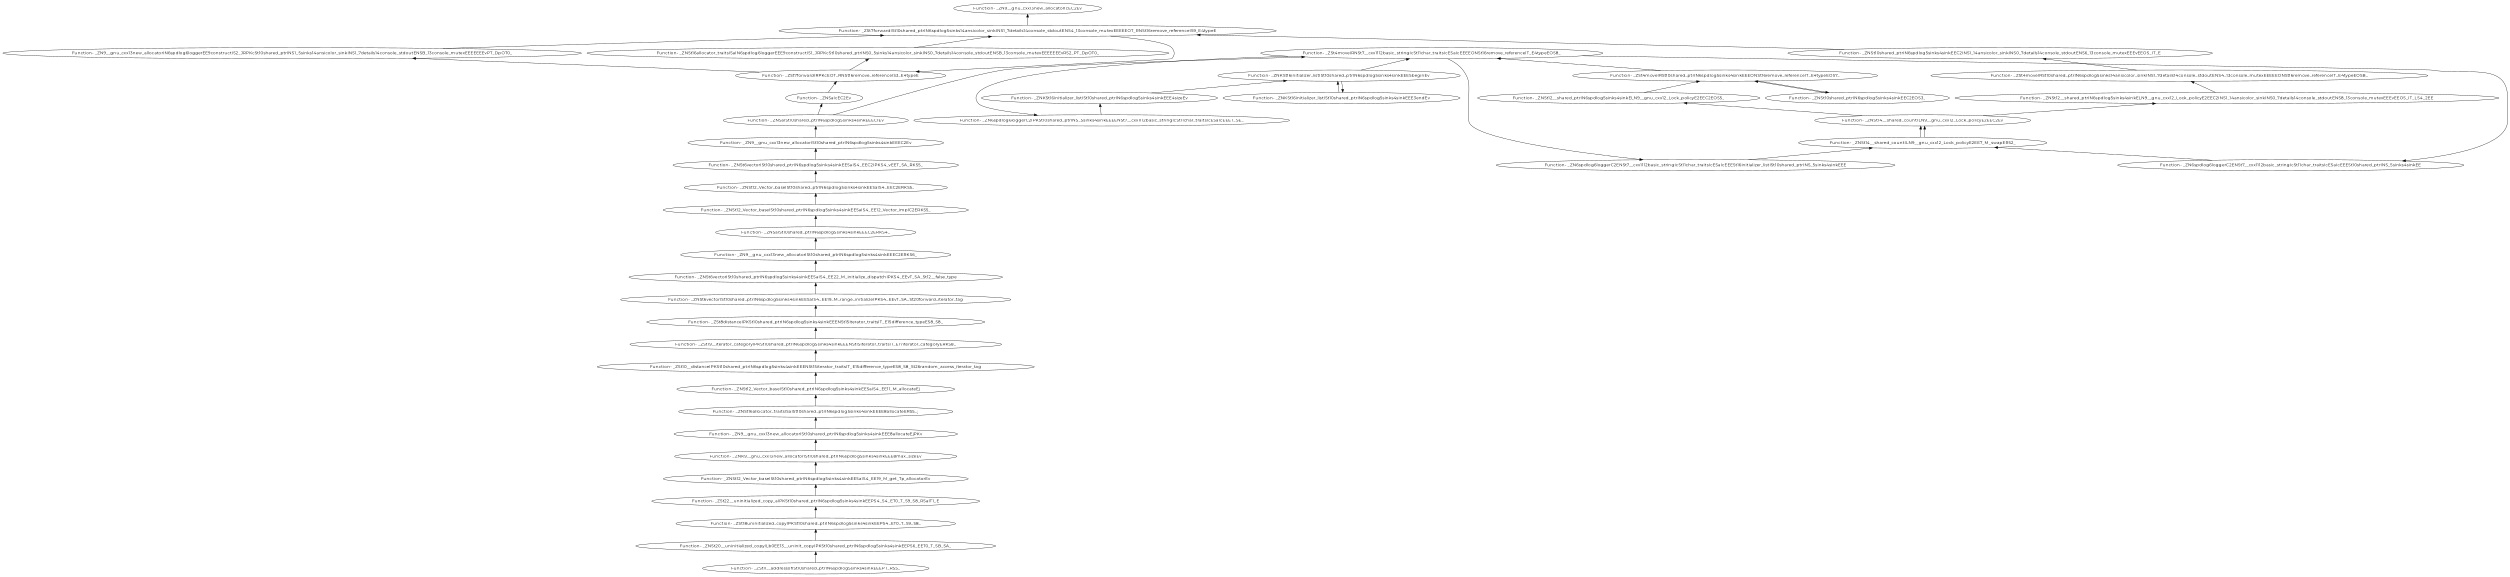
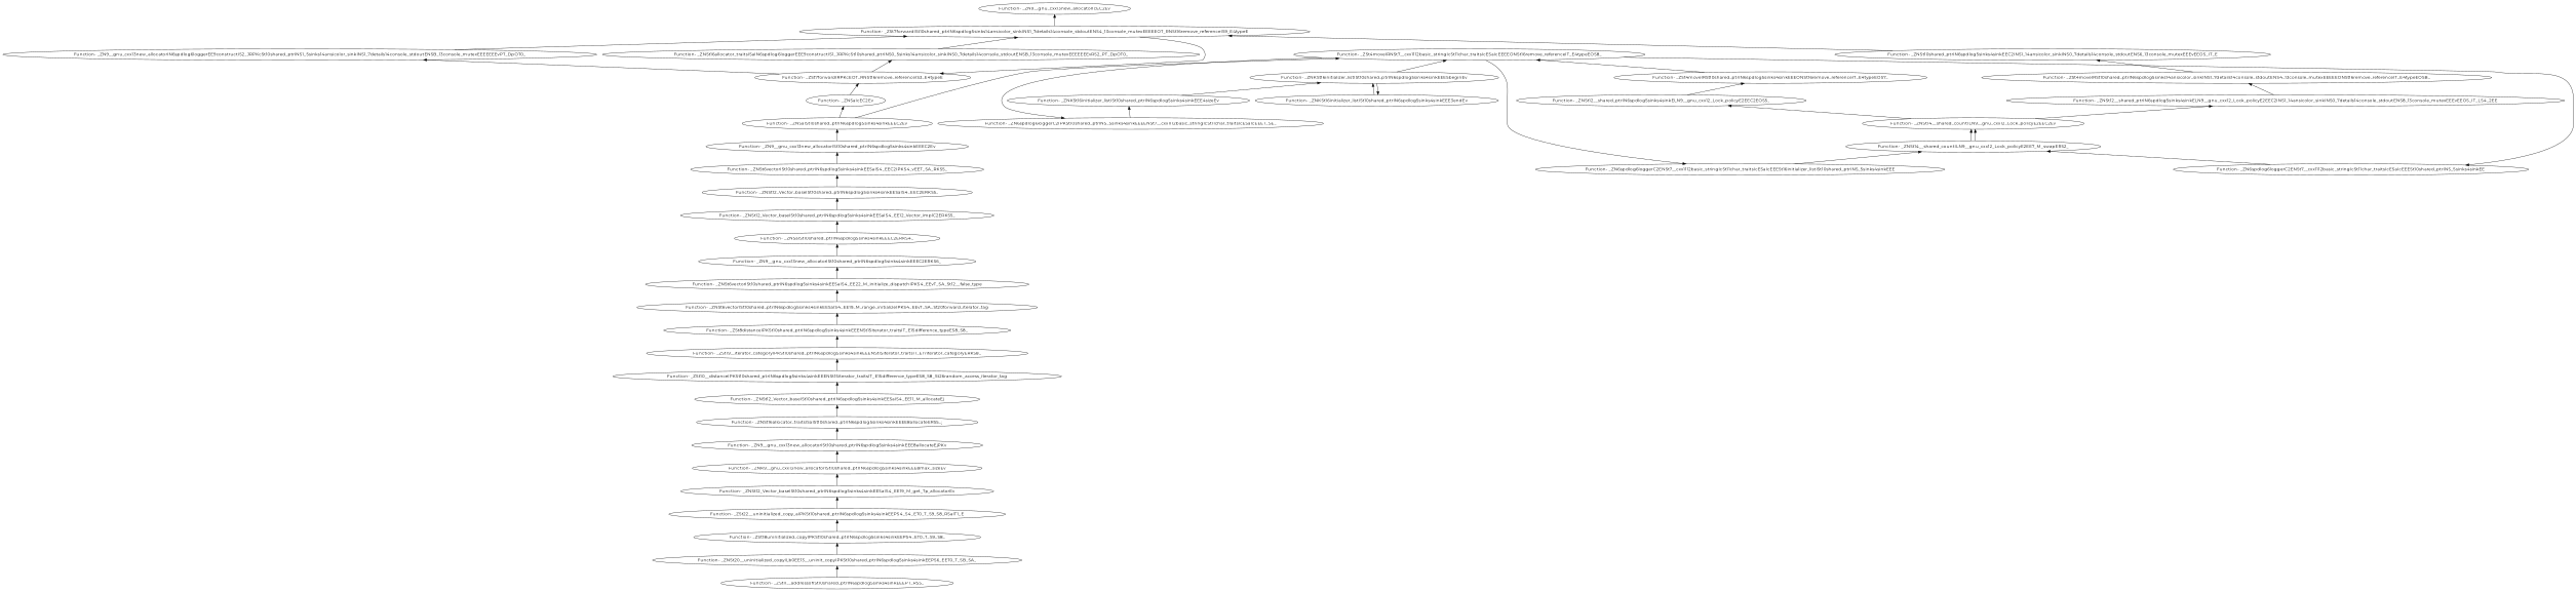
  digraph {
    fontname=Montserrat
    node [fontname=Montserrat]
    edge [dir=back fontname=Montserrat]
    "Function- _ZNSt20__uninitialized_copyILb0EE13__uninit_copyIPKSt10shared_ptrIN6spdlog5sinks4sinkEEPS6_EET0_T_SB_SA_"
    "Function- _ZSt11__addressofISt10shared_ptrIN6spdlog5sinks4sinkEEEPT_RS5_"
    "Function- _ZSt18uninitialized_copyIPKSt10shared_ptrIN6spdlog5sinks4sinkEEPS4_ET0_T_S9_S8_"
    "Function- _ZSt22__uninitialized_copy_aIPKSt10shared_ptrIN6spdlog5sinks4sinkEEPS4_S4_ET0_T_S9_S8_RSaIT1_E"
    "Function- _ZNSt12_Vector_baseISt10shared_ptrIN6spdlog5sinks4sinkEESaIS4_EE19_M_get_Tp_allocatorEv"
    "Function- _ZNK9__gnu_cxx13new_allocatorISt10shared_ptrIN6spdlog5sinks4sinkEEE8max_sizeEv"
    "Function- _ZN9__gnu_cxx13new_allocatorISt10shared_ptrIN6spdlog5sinks4sinkEEE8allocateEjPKv"
    "Function- _ZNSt16allocator_traitsISaISt10shared_ptrIN6spdlog5sinks4sinkEEEE8allocateERS5_j"
    "Function- _ZNSt12_Vector_baseISt10shared_ptrIN6spdlog5sinks4sinkEESaIS4_EE11_M_allocateEj"
    "Function- _ZSt10__distanceIPKSt10shared_ptrIN6spdlog5sinks4sinkEEENSt15iterator_traitsIT_E15difference_typeES8_S8_St26random_access_iterator_tag"
    "Function- _ZSt19__iterator_categoryIPKSt10shared_ptrIN6spdlog5sinks4sinkEEENSt15iterator_traitsIT_E17iterator_categoryERKS8_"
    "Function- _ZSt8distanceIPKSt10shared_ptrIN6spdlog5sinks4sinkEEENSt15iterator_traitsIT_E15difference_typeES8_S8_"
    "Function- _ZNSt6vectorISt10shared_ptrIN6spdlog5sinks4sinkEESaIS4_EE19_M_range_initializeIPKS4_EEvT_SA_St20forward_iterator_tag"
    "Function- _ZNSt6vectorISt10shared_ptrIN6spdlog5sinks4sinkEESaIS4_EE22_M_initialize_dispatchIPKS4_EEvT_SA_St12__false_type"
    "Function- _ZN9__gnu_cxx13new_allocatorISt10shared_ptrIN6spdlog5sinks4sinkEEEC2ERKS6_"
    "Function- _ZNSaISt10shared_ptrIN6spdlog5sinks4sinkEEEC2ERKS4_"
    "Function- _ZNSt12_Vector_baseISt10shared_ptrIN6spdlog5sinks4sinkEESaIS4_EE12_Vector_implC2ERKS5_"
    "Function- _ZNSt12_Vector_baseISt10shared_ptrIN6spdlog5sinks4sinkEESaIS4_EEC2ERKS5_"
    "Function- _ZNSt6vectorISt10shared_ptrIN6spdlog5sinks4sinkEESaIS4_EEC2IPKS4_vEET_SA_RKS5_"
    "Function- _ZN9__gnu_cxx13new_allocatorISt10shared_ptrIN6spdlog5sinks4sinkEEEC2Ev"
-   "Function- _ZNSaISt10shared_ptrIN6spdlog5sinks4sinkEEEC2Ev" [label="Function- _ZNSaISt10shared_ptrIN6spdlog5sinks4sinkEEEC1Ev"]
+   "Function- _ZNSaISt10shared_ptrIN6spdlog5sinks4sinkEEEC2Ev"
    "Function- _ZSt4moveIRNSt7__cxx1112basic_stringIcSt11char_traitsIcESaIcEEEEONSt16remove_referenceIT_E4typeEOS8_"
    "Function- _ZNKSt16initializer_listISt10shared_ptrIN6spdlog5sinks4sinkEEE5beginEv"
    "Function- _ZSt4moveIRSt10shared_ptrIN6spdlog5sinks4sinkEEEONSt16remove_referenceIT_E4typeEOS7_"
    "Function- _ZNKSt16initializer_listISt10shared_ptrIN6spdlog5sinks4sinkEEE4sizeEv"
    "Function- _ZNKSt16initializer_listISt10shared_ptrIN6spdlog5sinks4sinkEEE3endEv"
    "Function- _ZNSt12__shared_ptrIN6spdlog5sinks4sinkELN9__gnu_cxx12_Lock_policyE2EEC2EOS5_"
-   "Function- _ZNSt10shared_ptrIN6spdlog5sinks4sinkEEC2EOS3_"
    "Function- _ZN6spdlog6loggerC2IPKSt10shared_ptrINS_5sinks4sinkEEEENSt7__cxx1112basic_stringIcSt11char_traitsIcESaIcEEET_SE_"
    "Function- _ZN6spdlog6loggerC2ENSt7__cxx1112basic_stringIcSt11char_traitsIcESaIcEEESt16initializer_listISt10shared_ptrINS_5sinks4sinkEEE"
    "Function- _ZNSt14__shared_countILN9__gnu_cxx12_Lock_policyE2EE7_M_swapERS2_"
    "Function- _ZN6spdlog6loggerC2ENSt7__cxx1112basic_stringIcSt11char_traitsIcESaIcEEESt10shared_ptrINS_5sinks4sinkEE"
    "Function- _ZNSt14__shared_countILN9__gnu_cxx12_Lock_policyE2EEC2Ev"
    "Function- _ZNSt12__shared_ptrIN6spdlog5sinks4sinkELN9__gnu_cxx12_Lock_policyE2EEC2INS1_14ansicolor_sinkINS0_7details14console_stdoutENS8_13console_mutexEEEvEEOS_IT_LS4_2EE"
    "Function- _ZSt4moveIRSt10shared_ptrIN6spdlog5sinks14ansicolor_sinkINS1_7details14console_stdoutENS4_13console_mutexEEEEEONSt16remove_referenceIT_E4typeEOSB_"
    "Function- _ZNSt10shared_ptrIN6spdlog5sinks4sinkEEC2INS1_14ansicolor_sinkINS0_7details14console_stdoutENS6_13console_mutexEEEvEEOS_IT_E"
    "Function- _ZSt7forwardISt10shared_ptrIN6spdlog5sinks14ansicolor_sinkINS1_7details14console_stdoutENS4_13console_mutexEEEEEOT_RNSt16remove_referenceIS9_E4typeE"
    "Function- _ZN9__gnu_cxx13new_allocatorIN6spdlog6loggerEE9constructIS2_JRPKcSt10shared_ptrINS1_5sinks14ansicolor_sinkINS1_7details14console_stdoutENSB_13console_mutexEEEEEEEvPT_DpOT0_"
    "Function- _ZNSt16allocator_traitsISaIN6spdlog6loggerEEE9constructIS1_JRPKcSt10shared_ptrINS0_5sinks14ansicolor_sinkINS0_7details14console_stdoutENSB_13console_mutexEEEEEEEvRS2_PT_DpOT0_"
    "Function- _ZSt7forwardIRPKcEOT_RNSt16remove_referenceIS3_E4typeE"
    "Function- _ZN9__gnu_cxx13new_allocatorIcEC2Ev"
    "Function- _ZNSaIcEC2Ev"
    "Function- _ZNSt20__uninitialized_copyILb0EE13__uninit_copyIPKSt10shared_ptrIN6spdlog5sinks4sinkEEPS6_EET0_T_SB_SA_" -> "Function- _ZSt11__addressofISt10shared_ptrIN6spdlog5sinks4sinkEEEPT_RS5_"
    "Function- _ZSt18uninitialized_copyIPKSt10shared_ptrIN6spdlog5sinks4sinkEEPS4_ET0_T_S9_S8_" -> "Function- _ZNSt20__uninitialized_copyILb0EE13__uninit_copyIPKSt10shared_ptrIN6spdlog5sinks4sinkEEPS6_EET0_T_SB_SA_"
    "Function- _ZSt22__uninitialized_copy_aIPKSt10shared_ptrIN6spdlog5sinks4sinkEEPS4_S4_ET0_T_S9_S8_RSaIT1_E" -> "Function- _ZSt18uninitialized_copyIPKSt10shared_ptrIN6spdlog5sinks4sinkEEPS4_ET0_T_S9_S8_"
    "Function- _ZNSt12_Vector_baseISt10shared_ptrIN6spdlog5sinks4sinkEESaIS4_EE19_M_get_Tp_allocatorEv" -> "Function- _ZSt22__uninitialized_copy_aIPKSt10shared_ptrIN6spdlog5sinks4sinkEEPS4_S4_ET0_T_S9_S8_RSaIT1_E"
    "Function- _ZNK9__gnu_cxx13new_allocatorISt10shared_ptrIN6spdlog5sinks4sinkEEE8max_sizeEv" -> "Function- _ZNSt12_Vector_baseISt10shared_ptrIN6spdlog5sinks4sinkEESaIS4_EE19_M_get_Tp_allocatorEv"
    "Function- _ZN9__gnu_cxx13new_allocatorISt10shared_ptrIN6spdlog5sinks4sinkEEE8allocateEjPKv" -> "Function- _ZNK9__gnu_cxx13new_allocatorISt10shared_ptrIN6spdlog5sinks4sinkEEE8max_sizeEv"
    "Function- _ZNSt16allocator_traitsISaISt10shared_ptrIN6spdlog5sinks4sinkEEEE8allocateERS5_j" -> "Function- _ZN9__gnu_cxx13new_allocatorISt10shared_ptrIN6spdlog5sinks4sinkEEE8allocateEjPKv"
    "Function- _ZNSt12_Vector_baseISt10shared_ptrIN6spdlog5sinks4sinkEESaIS4_EE11_M_allocateEj" -> "Function- _ZNSt16allocator_traitsISaISt10shared_ptrIN6spdlog5sinks4sinkEEEE8allocateERS5_j"
    "Function- _ZSt10__distanceIPKSt10shared_ptrIN6spdlog5sinks4sinkEEENSt15iterator_traitsIT_E15difference_typeES8_S8_St26random_access_iterator_tag" -> "Function- _ZNSt12_Vector_baseISt10shared_ptrIN6spdlog5sinks4sinkEESaIS4_EE11_M_allocateEj"
    "Function- _ZSt19__iterator_categoryIPKSt10shared_ptrIN6spdlog5sinks4sinkEEENSt15iterator_traitsIT_E17iterator_categoryERKS8_" -> "Function- _ZSt10__distanceIPKSt10shared_ptrIN6spdlog5sinks4sinkEEENSt15iterator_traitsIT_E15difference_typeES8_S8_St26random_access_iterator_tag"
    "Function- _ZSt8distanceIPKSt10shared_ptrIN6spdlog5sinks4sinkEEENSt15iterator_traitsIT_E15difference_typeES8_S8_" -> "Function- _ZSt19__iterator_categoryIPKSt10shared_ptrIN6spdlog5sinks4sinkEEENSt15iterator_traitsIT_E17iterator_categoryERKS8_"
    "Function- _ZNSt6vectorISt10shared_ptrIN6spdlog5sinks4sinkEESaIS4_EE19_M_range_initializeIPKS4_EEvT_SA_St20forward_iterator_tag" -> "Function- _ZSt8distanceIPKSt10shared_ptrIN6spdlog5sinks4sinkEEENSt15iterator_traitsIT_E15difference_typeES8_S8_"
    "Function- _ZNSt6vectorISt10shared_ptrIN6spdlog5sinks4sinkEESaIS4_EE22_M_initialize_dispatchIPKS4_EEvT_SA_St12__false_type" -> "Function- _ZNSt6vectorISt10shared_ptrIN6spdlog5sinks4sinkEESaIS4_EE19_M_range_initializeIPKS4_EEvT_SA_St20forward_iterator_tag"
    "Function- _ZN9__gnu_cxx13new_allocatorISt10shared_ptrIN6spdlog5sinks4sinkEEEC2ERKS6_" -> "Function- _ZNSt6vectorISt10shared_ptrIN6spdlog5sinks4sinkEESaIS4_EE22_M_initialize_dispatchIPKS4_EEvT_SA_St12__false_type"
    "Function- _ZNSaISt10shared_ptrIN6spdlog5sinks4sinkEEEC2ERKS4_" -> "Function- _ZN9__gnu_cxx13new_allocatorISt10shared_ptrIN6spdlog5sinks4sinkEEEC2ERKS6_"
    "Function- _ZNSt12_Vector_baseISt10shared_ptrIN6spdlog5sinks4sinkEESaIS4_EE12_Vector_implC2ERKS5_" -> "Function- _ZNSaISt10shared_ptrIN6spdlog5sinks4sinkEEEC2ERKS4_"
    "Function- _ZNSt12_Vector_baseISt10shared_ptrIN6spdlog5sinks4sinkEESaIS4_EEC2ERKS5_" -> "Function- _ZNSt12_Vector_baseISt10shared_ptrIN6spdlog5sinks4sinkEESaIS4_EE12_Vector_implC2ERKS5_"
    "Function- _ZNSt6vectorISt10shared_ptrIN6spdlog5sinks4sinkEESaIS4_EEC2IPKS4_vEET_SA_RKS5_" -> "Function- _ZNSt12_Vector_baseISt10shared_ptrIN6spdlog5sinks4sinkEESaIS4_EEC2ERKS5_"
    "Function- _ZN9__gnu_cxx13new_allocatorISt10shared_ptrIN6spdlog5sinks4sinkEEEC2Ev" -> "Function- _ZNSt6vectorISt10shared_ptrIN6spdlog5sinks4sinkEESaIS4_EEC2IPKS4_vEET_SA_RKS5_"
    "Function- _ZNSaISt10shared_ptrIN6spdlog5sinks4sinkEEEC2Ev" -> "Function- _ZN9__gnu_cxx13new_allocatorISt10shared_ptrIN6spdlog5sinks4sinkEEEC2Ev"
    "Function- _ZSt4moveIRNSt7__cxx1112basic_stringIcSt11char_traitsIcESaIcEEEEONSt16remove_referenceIT_E4typeEOS8_" -> "Function- _ZNSaISt10shared_ptrIN6spdlog5sinks4sinkEEEC2Ev"
    "Function- _ZSt4moveIRNSt7__cxx1112basic_stringIcSt11char_traitsIcESaIcEEEEONSt16remove_referenceIT_E4typeEOS8_" -> "Function- _ZNKSt16initializer_listISt10shared_ptrIN6spdlog5sinks4sinkEEE5beginEv"
    "Function- _ZSt4moveIRNSt7__cxx1112basic_stringIcSt11char_traitsIcESaIcEEEEONSt16remove_referenceIT_E4typeEOS8_" -> "Function- _ZSt4moveIRSt10shared_ptrIN6spdlog5sinks4sinkEEEONSt16remove_referenceIT_E4typeEOS7_"
    "Function- _ZNKSt16initializer_listISt10shared_ptrIN6spdlog5sinks4sinkEEE5beginEv" -> "Function- _ZNKSt16initializer_listISt10shared_ptrIN6spdlog5sinks4sinkEEE4sizeEv"
    "Function- _ZNKSt16initializer_listISt10shared_ptrIN6spdlog5sinks4sinkEEE5beginEv" -> "Function- _ZNKSt16initializer_listISt10shared_ptrIN6spdlog5sinks4sinkEEE3endEv"
    "Function- _ZSt4moveIRSt10shared_ptrIN6spdlog5sinks4sinkEEEONSt16remove_referenceIT_E4typeEOS7_" -> "Function- _ZNSt12__shared_ptrIN6spdlog5sinks4sinkELN9__gnu_cxx12_Lock_policyE2EEC2EOS5_"
-   "Function- _ZSt4moveIRSt10shared_ptrIN6spdlog5sinks4sinkEEEONSt16remove_referenceIT_E4typeEOS7_" -> "Function- _ZNSt10shared_ptrIN6spdlog5sinks4sinkEEC2EOS3_"
    "Function- _ZNKSt16initializer_listISt10shared_ptrIN6spdlog5sinks4sinkEEE4sizeEv" -> "Function- _ZN6spdlog6loggerC2IPKSt10shared_ptrINS_5sinks4sinkEEEENSt7__cxx1112basic_stringIcSt11char_traitsIcESaIcEEET_SE_"
    "Function- _ZNKSt16initializer_listISt10shared_ptrIN6spdlog5sinks4sinkEEE3endEv" -> "Function- _ZNKSt16initializer_listISt10shared_ptrIN6spdlog5sinks4sinkEEE5beginEv"
    "Function- _ZNSt12__shared_ptrIN6spdlog5sinks4sinkELN9__gnu_cxx12_Lock_policyE2EEC2EOS5_" -> "Function- _ZNSt14__shared_countILN9__gnu_cxx12_Lock_policyE2EEC2Ev"
-   "Function- _ZNSt10shared_ptrIN6spdlog5sinks4sinkEEC2EOS3_" -> "Function- _ZSt4moveIRSt10shared_ptrIN6spdlog5sinks4sinkEEEONSt16remove_referenceIT_E4typeEOS7_"
    "Function- _ZN6spdlog6loggerC2IPKSt10shared_ptrINS_5sinks4sinkEEEENSt7__cxx1112basic_stringIcSt11char_traitsIcESaIcEEET_SE_" -> "Function- _ZSt4moveIRNSt7__cxx1112basic_stringIcSt11char_traitsIcESaIcEEEEONSt16remove_referenceIT_E4typeEOS8_"
    "Function- _ZN6spdlog6loggerC2ENSt7__cxx1112basic_stringIcSt11char_traitsIcESaIcEEESt16initializer_listISt10shared_ptrINS_5sinks4sinkEEE" -> "Function- _ZSt4moveIRNSt7__cxx1112basic_stringIcSt11char_traitsIcESaIcEEEEONSt16remove_referenceIT_E4typeEOS8_"
    "Function- _ZNSt14__shared_countILN9__gnu_cxx12_Lock_policyE2EE7_M_swapERS2_" -> "Function- _ZN6spdlog6loggerC2ENSt7__cxx1112basic_stringIcSt11char_traitsIcESaIcEEESt16initializer_listISt10shared_ptrINS_5sinks4sinkEEE"
    "Function- _ZNSt14__shared_countILN9__gnu_cxx12_Lock_policyE2EE7_M_swapERS2_" -> "Function- _ZN6spdlog6loggerC2ENSt7__cxx1112basic_stringIcSt11char_traitsIcESaIcEEESt10shared_ptrINS_5sinks4sinkEE"
    "Function- _ZN6spdlog6loggerC2ENSt7__cxx1112basic_stringIcSt11char_traitsIcESaIcEEESt10shared_ptrINS_5sinks4sinkEE" -> "Function- _ZSt4moveIRNSt7__cxx1112basic_stringIcSt11char_traitsIcESaIcEEEEONSt16remove_referenceIT_E4typeEOS8_"
    "Function- _ZNSt14__shared_countILN9__gnu_cxx12_Lock_policyE2EEC2Ev" -> "Function- _ZNSt14__shared_countILN9__gnu_cxx12_Lock_policyE2EE7_M_swapERS2_"
    "Function- _ZNSt14__shared_countILN9__gnu_cxx12_Lock_policyE2EEC2Ev" -> "Function- _ZNSt14__shared_countILN9__gnu_cxx12_Lock_policyE2EE7_M_swapERS2_"
    "Function- _ZNSt12__shared_ptrIN6spdlog5sinks4sinkELN9__gnu_cxx12_Lock_policyE2EEC2INS1_14ansicolor_sinkINS0_7details14console_stdoutENS8_13console_mutexEEEvEEOS_IT_LS4_2EE" -> "Function- _ZNSt14__shared_countILN9__gnu_cxx12_Lock_policyE2EEC2Ev"
    "Function- _ZSt4moveIRSt10shared_ptrIN6spdlog5sinks14ansicolor_sinkINS1_7details14console_stdoutENS4_13console_mutexEEEEEONSt16remove_referenceIT_E4typeEOSB_" -> "Function- _ZNSt12__shared_ptrIN6spdlog5sinks4sinkELN9__gnu_cxx12_Lock_policyE2EEC2INS1_14ansicolor_sinkINS0_7details14console_stdoutENS8_13console_mutexEEEvEEOS_IT_LS4_2EE"
    "Function- _ZNSt10shared_ptrIN6spdlog5sinks4sinkEEC2INS1_14ansicolor_sinkINS0_7details14console_stdoutENS6_13console_mutexEEEvEEOS_IT_E" -> "Function- _ZSt4moveIRSt10shared_ptrIN6spdlog5sinks14ansicolor_sinkINS1_7details14console_stdoutENS4_13console_mutexEEEEEONSt16remove_referenceIT_E4typeEOSB_"
    "Function- _ZSt7forwardISt10shared_ptrIN6spdlog5sinks14ansicolor_sinkINS1_7details14console_stdoutENS4_13console_mutexEEEEEOT_RNSt16remove_referenceIS9_E4typeE" -> "Function- _ZNSt10shared_ptrIN6spdlog5sinks4sinkEEC2INS1_14ansicolor_sinkINS0_7details14console_stdoutENS6_13console_mutexEEEvEEOS_IT_E"
    "Function- _ZSt7forwardISt10shared_ptrIN6spdlog5sinks14ansicolor_sinkINS1_7details14console_stdoutENS4_13console_mutexEEEEEOT_RNSt16remove_referenceIS9_E4typeE" -> "Function- _ZN9__gnu_cxx13new_allocatorIN6spdlog6loggerEE9constructIS2_JRPKcSt10shared_ptrINS1_5sinks14ansicolor_sinkINS1_7details14console_stdoutENSB_13console_mutexEEEEEEEvPT_DpOT0_"
    "Function- _ZSt7forwardISt10shared_ptrIN6spdlog5sinks14ansicolor_sinkINS1_7details14console_stdoutENS4_13console_mutexEEEEEOT_RNSt16remove_referenceIS9_E4typeE" -> "Function- _ZNSt16allocator_traitsISaIN6spdlog6loggerEEE9constructIS1_JRPKcSt10shared_ptrINS0_5sinks14ansicolor_sinkINS0_7details14console_stdoutENSB_13console_mutexEEEEEEEvRS2_PT_DpOT0_"
    "Function- _ZN9__gnu_cxx13new_allocatorIN6spdlog6loggerEE9constructIS2_JRPKcSt10shared_ptrINS1_5sinks14ansicolor_sinkINS1_7details14console_stdoutENSB_13console_mutexEEEEEEEvPT_DpOT0_" -> "Function- _ZSt7forwardIRPKcEOT_RNSt16remove_referenceIS3_E4typeE"
    "Function- _ZNSt16allocator_traitsISaIN6spdlog6loggerEEE9constructIS1_JRPKcSt10shared_ptrINS0_5sinks14ansicolor_sinkINS0_7details14console_stdoutENSB_13console_mutexEEEEEEEvRS2_PT_DpOT0_" -> "Function- _ZSt7forwardIRPKcEOT_RNSt16remove_referenceIS3_E4typeE"
    "Function- _ZSt7forwardIRPKcEOT_RNSt16remove_referenceIS3_E4typeE" -> "Function- _ZSt7forwardISt10shared_ptrIN6spdlog5sinks14ansicolor_sinkINS1_7details14console_stdoutENS4_13console_mutexEEEEEOT_RNSt16remove_referenceIS9_E4typeE"
    "Function- _ZSt7forwardIRPKcEOT_RNSt16remove_referenceIS3_E4typeE" -> "Function- _ZNSaIcEC2Ev"
    "Function- _ZN9__gnu_cxx13new_allocatorIcEC2Ev" -> "Function- _ZSt7forwardISt10shared_ptrIN6spdlog5sinks14ansicolor_sinkINS1_7details14console_stdoutENS4_13console_mutexEEEEEOT_RNSt16remove_referenceIS9_E4typeE"
    "Function- _ZNSaIcEC2Ev" -> "Function- _ZNSaISt10shared_ptrIN6spdlog5sinks4sinkEEEC2Ev"
  }
